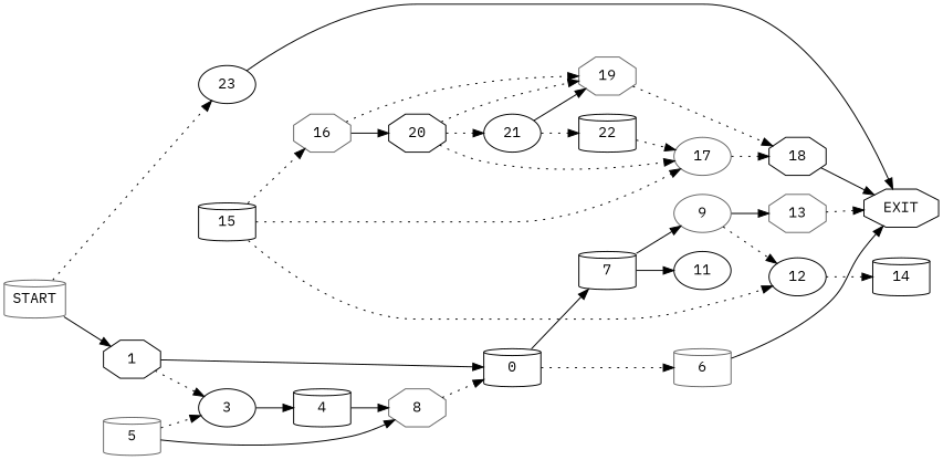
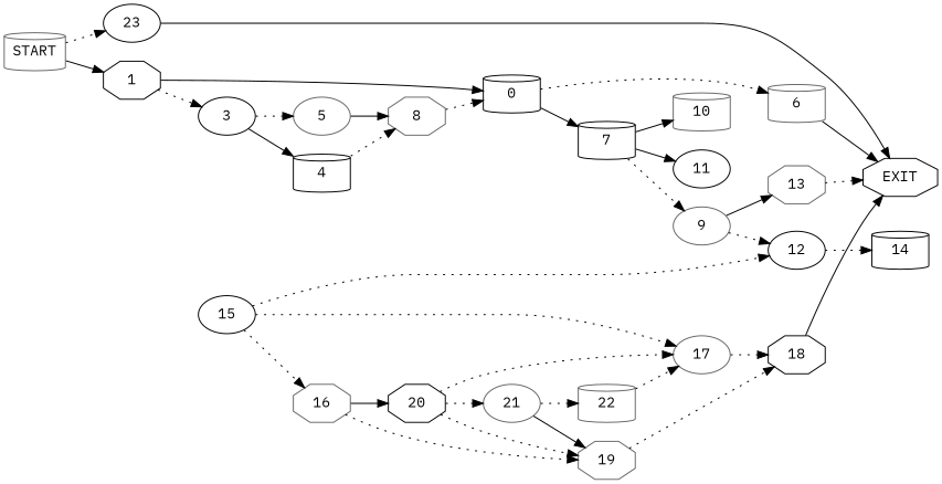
  digraph {
    fontname="IBM Plex Mono"
    rankdir=LR
    node [color=black fontname="IBM Plex Mono" shape=cylinder]
    edge [fontname="IBM Plex Mono" style=dotted]
    n1 [color=gray40 label=START]
    1 [shape=octagon]
    23 [shape=ellipse]
    n4 [label=0]
    3 [shape=ellipse]
    n6 [label=EXIT shape=octagon]
    6 [color=gray40]
    7
    4
-   5 [color=gray40]
+   5 [color=gray40 shape=ellipse]
    9 [color=gray40 shape=ellipse]
+   10 [color=gray40]
    11 [shape=ellipse]
    8 [color=gray40 shape=octagon]
    12 [shape=ellipse]
    13 [color=gray40 shape=octagon]
    14
-   15
+   15 [shape=ellipse]
    16 [color=gray40 shape=octagon]
    17 [color=gray40 shape=ellipse]
    19 [color=gray40 shape=octagon]
    20 [shape=octagon]
    18 [shape=octagon]
-   21 [shape=ellipse]
-   22
+   21 [color=gray40 shape=ellipse]
+   22 [color=gray40]
    n1 -> 1 [style=solid]
    n1 -> 23
    1 -> n4 [style=solid]
    1 -> 3
    23 -> n6 [style=solid]
    n4 -> 6
    n4 -> 7 [style=solid]
    3 -> 4 [style=solid]
-   5 -> 3
+   3 -> 5
    6 -> n6 [style=solid]
-   7 -> 9 [style=solid]
+   7 -> 9
+   7 -> 10 [style=solid]
    7 -> 11 [style=solid]
-   4 -> 8 [style=solid]
+   4 -> 8
    5 -> 8 [style=solid]
    9 -> 12
    9 -> 13 [style=solid]
    8 -> n4
    12 -> 14
    13 -> n6
    15 -> 12
    15 -> 16
    15 -> 17
    16 -> 19
    16 -> 20 [style=solid]
    17 -> 18
    19 -> 18
    20 -> 17
    20 -> 19
    20 -> 21
    18 -> n6 [style=solid]
    21 -> 19 [style=solid]
    21 -> 22
    22 -> 17
  }
